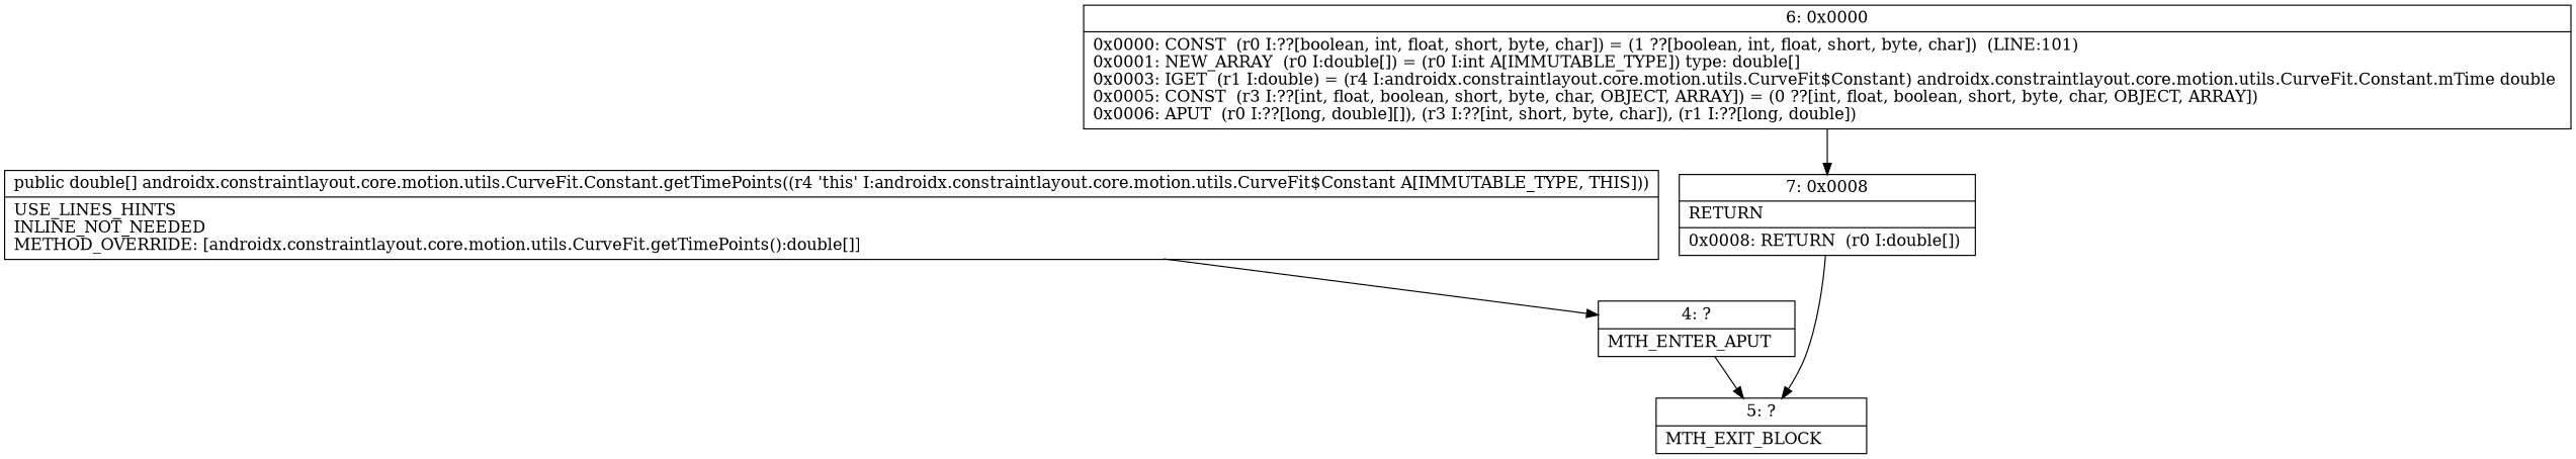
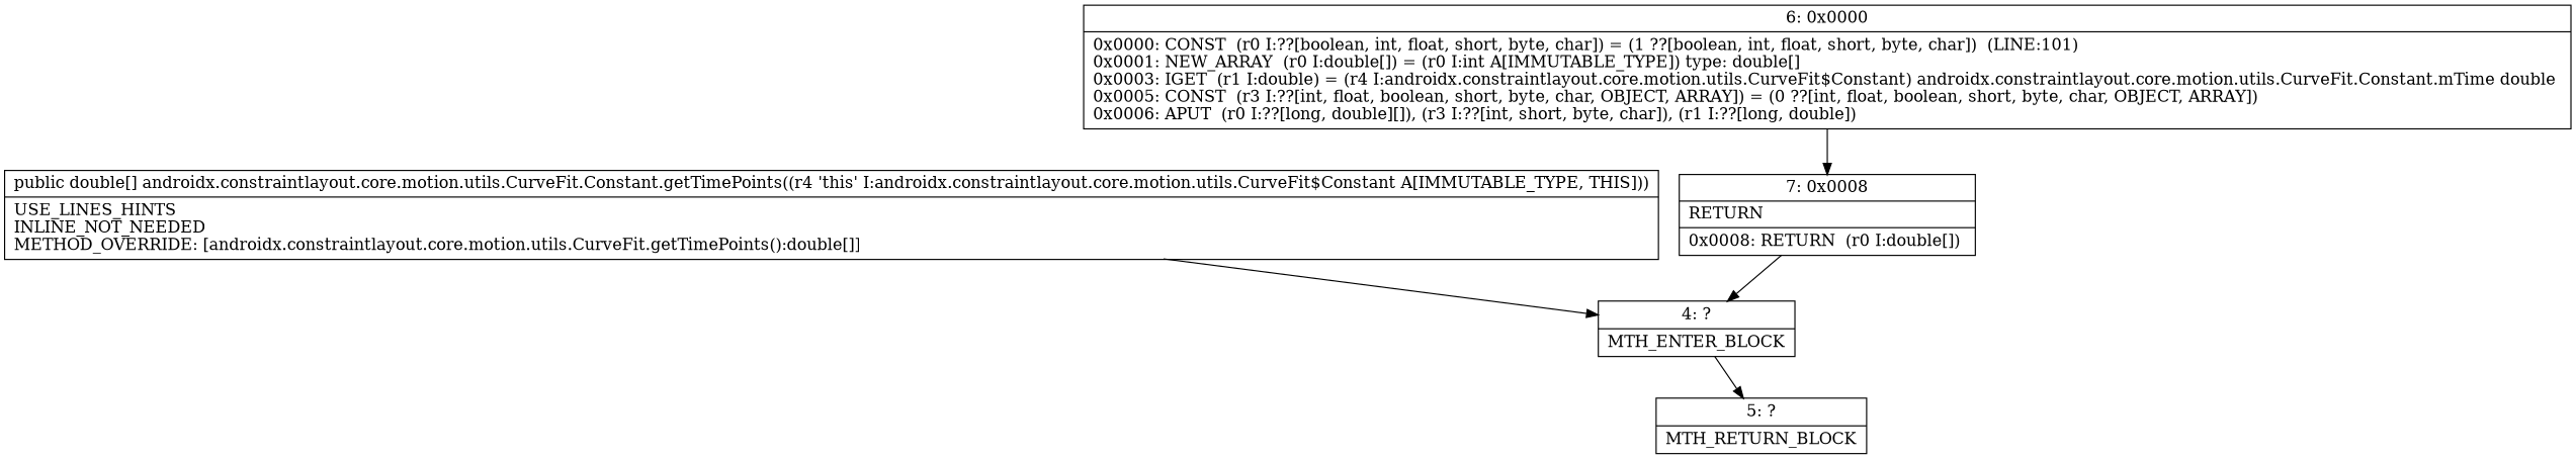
  digraph {
    node [shape=record]
-   n1 [label="{4\:\ ?|MTH_ENTER_APUT\l}"]
-   n2 [label="{5\:\ ?|MTH_EXIT_BLOCK\l}"]
+   n1 [label="{4\:\ ?|MTH_ENTER_BLOCK\l}"]
+   n2 [label="{5\:\ ?|MTH_RETURN_BLOCK\l}"]
    n3 [label="{6\:\ 0x0000|0x0000: CONST  (r0 I:??[boolean, int, float, short, byte, char]) = (1 ??[boolean, int, float, short, byte, char])  (LINE:101)\l0x0001: NEW_ARRAY  (r0 I:double[]) = (r0 I:int A[IMMUTABLE_TYPE]) type: double[] \l0x0003: IGET  (r1 I:double) = (r4 I:androidx.constraintlayout.core.motion.utils.CurveFit$Constant) androidx.constraintlayout.core.motion.utils.CurveFit.Constant.mTime double \l0x0005: CONST  (r3 I:??[int, float, boolean, short, byte, char, OBJECT, ARRAY]) = (0 ??[int, float, boolean, short, byte, char, OBJECT, ARRAY]) \l0x0006: APUT  (r0 I:??[long, double][]), (r3 I:??[int, short, byte, char]), (r1 I:??[long, double]) \l}"]
    n4 [label="{7\:\ 0x0008|RETURN\l|0x0008: RETURN  (r0 I:double[]) \l}"]
    n5 [label="{public double[] androidx.constraintlayout.core.motion.utils.CurveFit.Constant.getTimePoints((r4 'this' I:androidx.constraintlayout.core.motion.utils.CurveFit$Constant A[IMMUTABLE_TYPE, THIS]))  | USE_LINES_HINTS\lINLINE_NOT_NEEDED\lMETHOD_OVERRIDE: [androidx.constraintlayout.core.motion.utils.CurveFit.getTimePoints():double[]]\l}"]
    n1 -> n2
    n3 -> n4
-   n4 -> n2
+   n4 -> n1
    n5 -> n1
  }
